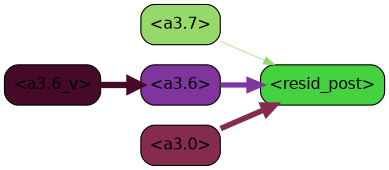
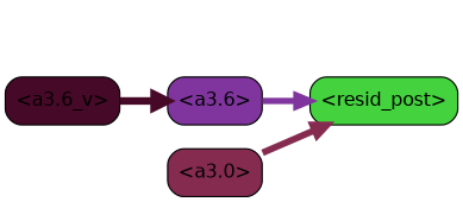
  strict digraph {
    splines=true
    rankdir=LR
    node [color=black fontname=Helvetica shape=box style="filled, rounded"]
-   "<a3.7>" [fillcolor="#97d86b"]
    "<resid_post>" [fillcolor="#44d33e"]
    "<a3.6>" [fillcolor="#7f359d"]
    "<a3.0>" [fillcolor="#852b50"]
    "<a3.6_v>" [fillcolor="#470928"]
-   "<a3.7>" -> "<resid_post>" [color="#97d86b" penwidth=0.6]
    "<a3.6>" -> "<resid_post>" [color="#7f359d" penwidth=4.748674273490906]
    "<a3.0>" -> "<resid_post>" [color="#852b50" penwidth=5.004031300544739]
    "<a3.6_v>" -> "<a3.6>" [color="#470928" penwidth=5.669987380504608]
  }
